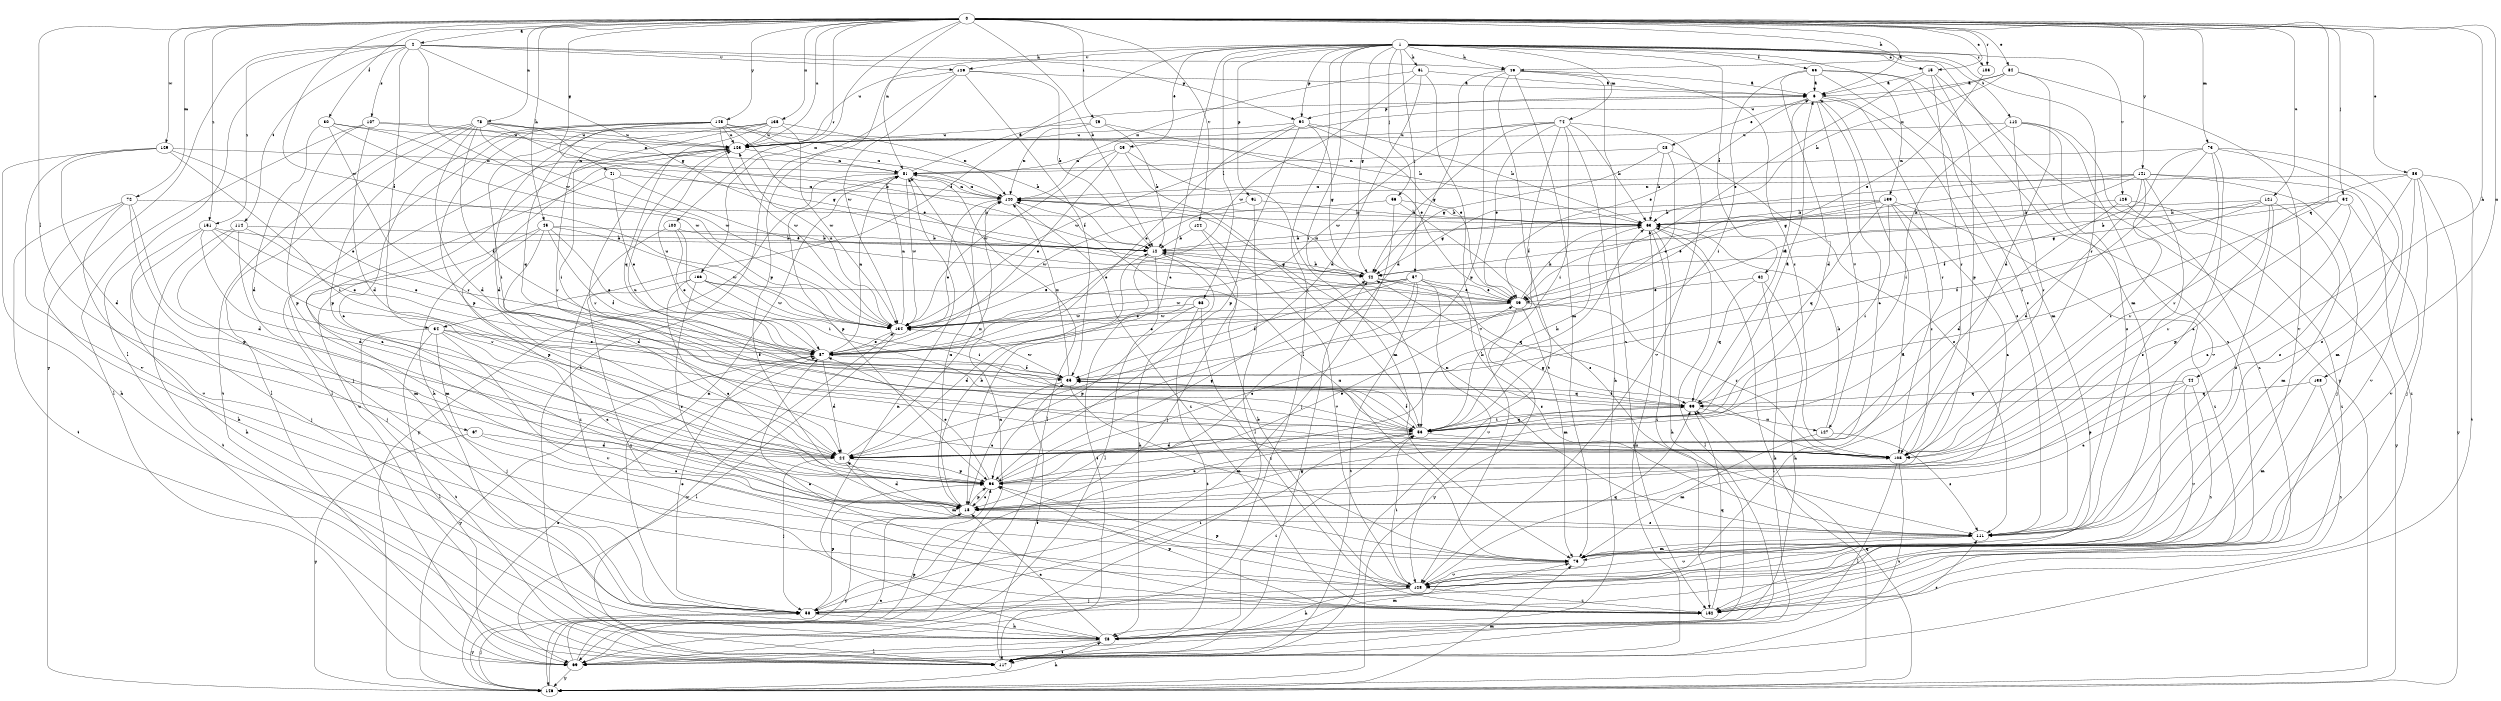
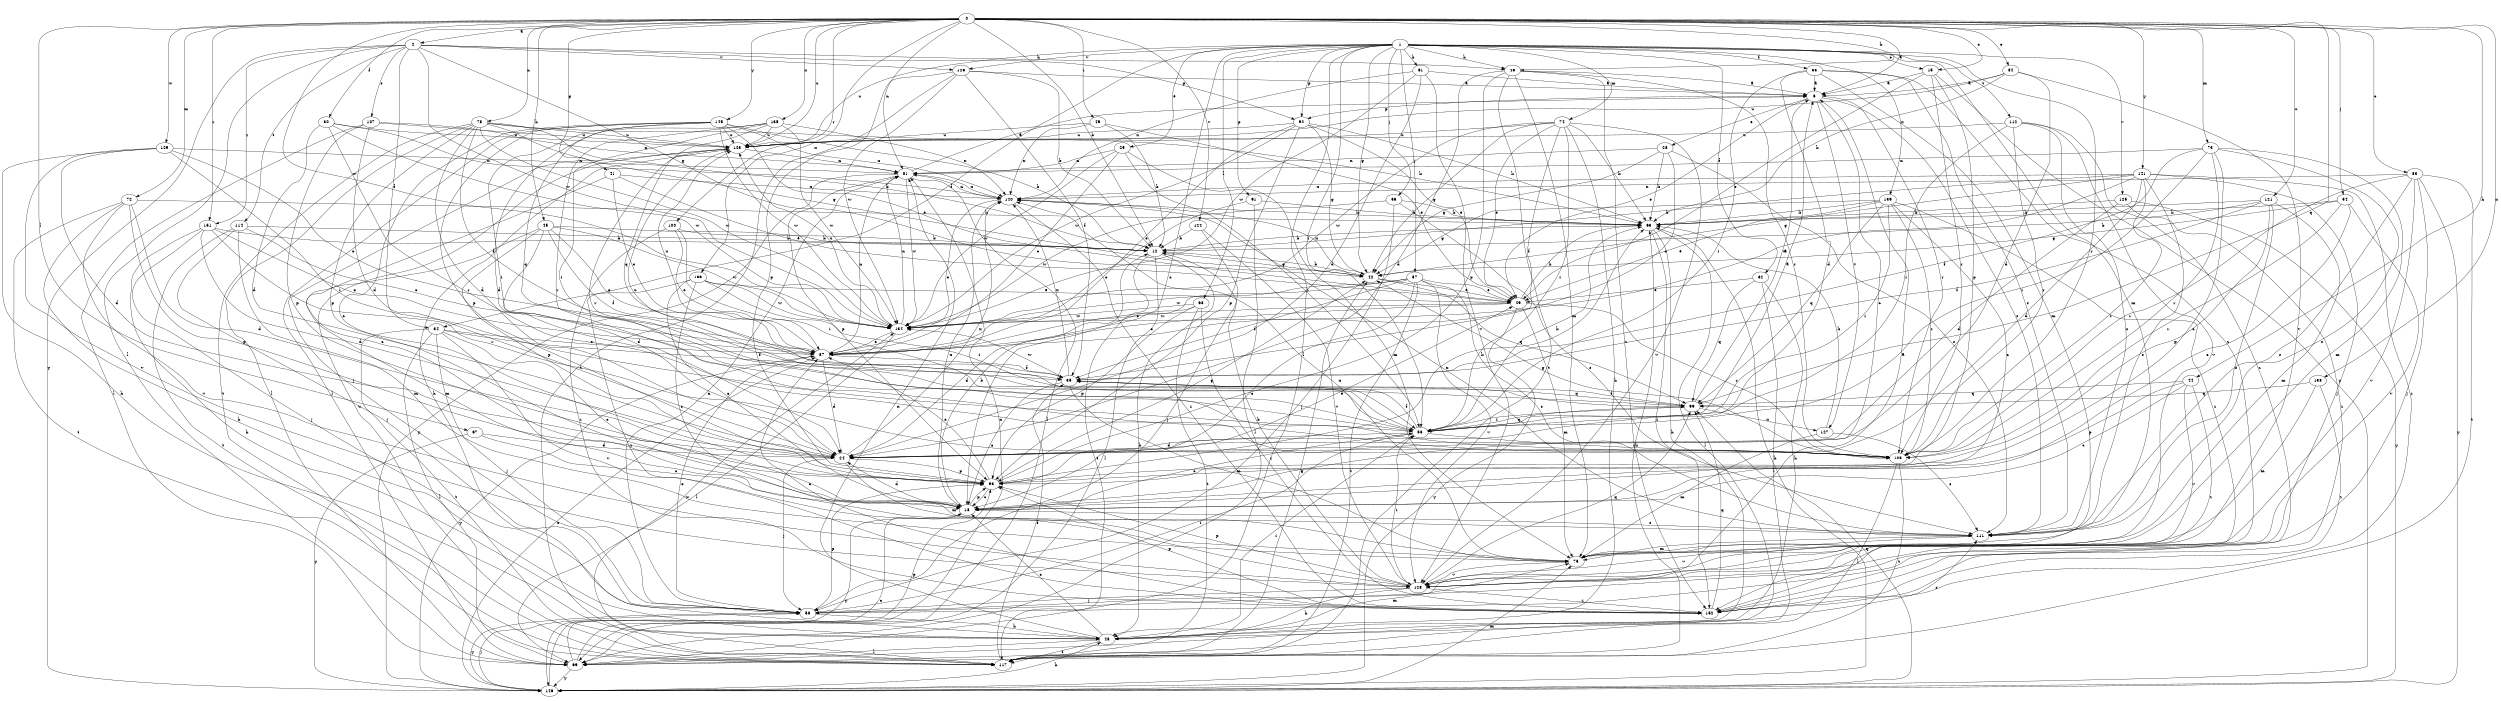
  strict digraph {
    0
    2
    6
    12
    15
    30
    41
    44
    45
    46
    49
    54
    67
    72
    73
    78
    81
    83
    84
    99
    100
-   103
    121
    123
    124
    129
    134
    135
    136
    138
    141
    145
    151
    34
    42
    69
    92
    126
    107
    114
    146
    18
    105
    28
    29
    111
    127
    48
    117
    93
    24
    140
    87
    152
    128
    75
    35
    63
    53
    58
    1
    25
    32
    33
    56
    57
    61
    68
    74
    91
    112
    125
    139
    0 -> 2 [label=a]
    0 -> 6 [label=a]
    0 -> 12 [label=b]
    0 -> 15 [label=c]
    0 -> 30 [label=f]
    0 -> 41 [label=g]
    0 -> 44 [label=h]
    0 -> 45 [label=h]
    0 -> 46 [label=h]
    0 -> 49 [label=i]
    0 -> 54 [label=j]
    0 -> 67 [label=l]
    0 -> 72 [label=m]
    0 -> 73 [label=m]
    0 -> 78 [label=n]
    0 -> 81 [label=n]
    0 -> 83 [label=o]
    0 -> 84 [label=o]
    0 -> 99 [label=q]
    0 -> 100 [label=r]
-   0 -> 103 [label=r]
    0 -> 121 [label=u]
    0 -> 123 [label=u]
    0 -> 124 [label=v]
    0 -> 129 [label=w]
    0 -> 134 [label=w]
    0 -> 135 [label=x]
    0 -> 136 [label=x]
    0 -> 138 [label=x]
    0 -> 141 [label=y]
    0 -> 145 [label=y]
    0 -> 151 [label=z]
    2 -> 46 [label=h]
    2 -> 134 [label=w]
    2 -> 151 [label=z]
    2 -> 34 [label=f]
    2 -> 42 [label=g]
    2 -> 69 [label=l]
    2 -> 92 [label=p]
    2 -> 126 [label=v]
    2 -> 107 [label=s]
    2 -> 114 [label=t]
    2 -> 146 [label=y]
    6 -> 92 [label=p]
    6 -> 18 [label=c]
    6 -> 105 [label=r]
    6 -> 28 [label=e]
    6 -> 29 [label=e]
    6 -> 111 [label=s]
    6 -> 127 [label=v]
    12 -> 42 [label=g]
    12 -> 69 [label=l]
    12 -> 48 [label=h]
    12 -> 117 [label=t]
    15 -> 6 [label=a]
    15 -> 146 [label=y]
    15 -> 105 [label=r]
    15 -> 29 [label=e]
    15 -> 93 [label=p]
    30 -> 123 [label=u]
    30 -> 134 [label=w]
    30 -> 105 [label=r]
    30 -> 24 [label=d]
    30 -> 140 [label=x]
    41 -> 18 [label=c]
    41 -> 29 [label=e]
    41 -> 140 [label=x]
    41 -> 87 [label=o]
    44 -> 99 [label=q]
    44 -> 18 [label=c]
    44 -> 93 [label=p]
    44 -> 152 [label=z]
    44 -> 128 [label=v]
    45 -> 12 [label=b]
    45 -> 134 [label=w]
    45 -> 93 [label=p]
    45 -> 24 [label=d]
    45 -> 87 [label=o]
    45 -> 75 [label=m]
    45 -> 35 [label=f]
    46 -> 6 [label=a]
    46 -> 105 [label=r]
    46 -> 117 [label=t]
    46 -> 93 [label=p]
    46 -> 24 [label=d]
    46 -> 152 [label=z]
    46 -> 75 [label=m]
    49 -> 12 [label=b]
    49 -> 123 [label=u]
    49 -> 29 [label=e]
    49 -> 140 [label=x]
    54 -> 42 [label=g]
    54 -> 18 [label=c]
    54 -> 105 [label=r]
    54 -> 128 [label=v]
    54 -> 63 [label=k]
    67 -> 146 [label=y]
    67 -> 18 [label=c]
    67 -> 24 [label=d]
    72 -> 48 [label=h]
    72 -> 117 [label=t]
    72 -> 93 [label=p]
    72 -> 24 [label=d]
    72 -> 128 [label=v]
    72 -> 63 [label=k]
    73 -> 81 [label=n]
    73 -> 18 [label=c]
    73 -> 105 [label=r]
    73 -> 111 [label=s]
    73 -> 75 [label=m]
    73 -> 35 [label=f]
    73 -> 53 [label=i]
    78 -> 12 [label=b]
    78 -> 123 [label=u]
    78 -> 134 [label=w]
    78 -> 42 [label=g]
    78 -> 69 [label=l]
    78 -> 117 [label=t]
    78 -> 93 [label=p]
    78 -> 24 [label=d]
    78 -> 35 [label=f]
    78 -> 63 [label=k]
    81 -> 6 [label=a]
    81 -> 134 [label=w]
    81 -> 69 [label=l]
    81 -> 146 [label=y]
    81 -> 93 [label=p]
    81 -> 140 [label=x]
    83 -> 146 [label=y]
    83 -> 105 [label=r]
    83 -> 111 [label=s]
    83 -> 117 [label=t]
    83 -> 140 [label=x]
    83 -> 128 [label=v]
    83 -> 58 [label=j]
    84 -> 6 [label=a]
    84 -> 123 [label=u]
    84 -> 24 [label=d]
    84 -> 128 [label=v]
    84 -> 63 [label=k]
    99 -> 6 [label=a]
    99 -> 127 [label=x]
    99 -> 35 [label=f]
    99 -> 53 [label=i]
    100 -> 12 [label=b]
    100 -> 87 [label=o]
    100 -> 152 [label=z]
    100 -> 53 [label=i]
-   103 -> 29 [label=e]
    121 -> 12 [label=b]
    121 -> 111 [label=s]
    121 -> 93 [label=p]
    121 -> 75 [label=m]
    121 -> 35 [label=f]
    121 -> 63 [label=k]
    123 -> 81 [label=n]
    123 -> 105 [label=r]
    123 -> 48 [label=h]
    123 -> 58 [label=j]
    124 -> 12 [label=b]
    124 -> 128 [label=v]
    124 -> 58 [label=j]
    129 -> 81 [label=n]
    129 -> 48 [label=h]
    129 -> 24 [label=d]
    129 -> 87 [label=o]
    129 -> 128 [label=v]
    129 -> 53 [label=i]
    134 -> 81 [label=n]
    134 -> 123 [label=u]
    134 -> 69 [label=l]
    134 -> 87 [label=o]
    135 -> 99 [label=q]
    135 -> 123 [label=u]
    135 -> 134 [label=w]
    135 -> 105 [label=r]
    135 -> 24 [label=d]
    135 -> 140 [label=x]
    135 -> 53 [label=i]
    136 -> 134 [label=w]
    136 -> 18 [label=c]
    136 -> 29 [label=e]
    136 -> 111 [label=s]
    136 -> 152 [label=z]
    136 -> 53 [label=i]
    138 -> 99 [label=q]
    138 -> 152 [label=z]
    138 -> 75 [label=m]
    141 -> 12 [label=b]
    141 -> 134 [label=w]
    141 -> 42 [label=g]
    141 -> 105 [label=r]
    141 -> 111 [label=s]
    141 -> 24 [label=d]
    141 -> 140 [label=x]
    141 -> 152 [label=z]
    141 -> 58 [label=j]
    145 -> 12 [label=b]
    145 -> 99 [label=q]
    145 -> 123 [label=u]
    145 -> 134 [label=w]
    145 -> 69 [label=l]
    145 -> 18 [label=c]
    145 -> 29 [label=e]
    145 -> 93 [label=p]
    145 -> 140 [label=x]
    145 -> 53 [label=i]
    151 -> 12 [label=b]
    151 -> 105 [label=r]
    151 -> 48 [label=h]
    151 -> 24 [label=d]
    151 -> 87 [label=o]
    151 -> 58 [label=j]
    34 -> 69 [label=l]
    34 -> 18 [label=c]
    34 -> 117 [label=t]
    34 -> 87 [label=o]
    34 -> 128 [label=v]
    34 -> 35 [label=f]
    34 -> 58 [label=j]
    42 -> 12 [label=b]
    42 -> 99 [label=q]
    42 -> 29 [label=e]
    42 -> 140 [label=x]
    69 -> 81 [label=n]
    69 -> 146 [label=y]
    69 -> 93 [label=p]
    92 -> 123 [label=u]
    92 -> 134 [label=w]
    92 -> 42 [label=g]
    92 -> 29 [label=e]
    92 -> 93 [label=p]
    92 -> 87 [label=o]
    92 -> 63 [label=k]
    126 -> 6 [label=a]
    126 -> 12 [label=b]
    126 -> 134 [label=w]
    126 -> 117 [label=t]
    126 -> 93 [label=p]
    126 -> 35 [label=f]
    107 -> 81 [label=n]
    107 -> 123 [label=u]
    107 -> 69 [label=l]
    107 -> 93 [label=p]
    107 -> 24 [label=d]
    114 -> 12 [label=b]
    114 -> 117 [label=t]
    114 -> 87 [label=o]
    114 -> 75 [label=m]
    114 -> 58 [label=j]
    146 -> 99 [label=q]
    146 -> 18 [label=c]
    146 -> 48 [label=h]
    146 -> 87 [label=o]
    146 -> 75 [label=m]
    146 -> 63 [label=k]
    146 -> 58 [label=j]
    18 -> 12 [label=b]
    18 -> 146 [label=y]
    18 -> 111 [label=s]
    18 -> 93 [label=p]
    18 -> 24 [label=d]
    18 -> 140 [label=x]
    105 -> 42 [label=g]
    105 -> 69 [label=l]
    105 -> 117 [label=t]
    28 -> 81 [label=n]
    28 -> 42 [label=g]
    28 -> 111 [label=s]
    28 -> 87 [label=o]
    28 -> 63 [label=k]
    29 -> 134 [label=w]
    29 -> 146 [label=y]
    29 -> 105 [label=r]
    29 -> 87 [label=o]
    29 -> 75 [label=m]
    29 -> 63 [label=k]
    111 -> 140 [label=x]
    111 -> 128 [label=v]
    111 -> 75 [label=m]
    127 -> 111 [label=s]
    127 -> 75 [label=m]
    127 -> 63 [label=k]
    48 -> 81 [label=n]
    48 -> 69 [label=l]
    48 -> 18 [label=c]
    48 -> 111 [label=s]
    48 -> 117 [label=t]
    48 -> 75 [label=m]
    48 -> 53 [label=i]
    117 -> 123 [label=u]
    117 -> 134 [label=w]
    117 -> 42 [label=g]
    117 -> 35 [label=f]
    117 -> 63 [label=k]
    93 -> 42 [label=g]
    93 -> 18 [label=c]
    93 -> 29 [label=e]
    93 -> 87 [label=o]
    93 -> 63 [label=k]
    24 -> 93 [label=p]
    24 -> 140 [label=x]
    24 -> 75 [label=m]
    24 -> 58 [label=j]
    140 -> 81 [label=n]
    140 -> 87 [label=o]
    140 -> 152 [label=z]
    140 -> 63 [label=k]
    87 -> 81 [label=n]
    87 -> 123 [label=u]
    87 -> 146 [label=y]
    87 -> 24 [label=d]
    87 -> 35 [label=f]
    152 -> 99 [label=q]
    152 -> 93 [label=p]
    152 -> 87 [label=o]
    128 -> 12 [label=b]
    128 -> 99 [label=q]
    128 -> 48 [label=h]
    128 -> 93 [label=p]
    128 -> 152 [label=z]
    128 -> 53 [label=i]
    128 -> 58 [label=j]
    75 -> 140 [label=x]
    75 -> 128 [label=v]
    35 -> 99 [label=q]
    35 -> 134 [label=w]
    35 -> 18 [label=c]
    35 -> 140 [label=x]
    35 -> 75 [label=m]
    63 -> 12 [label=b]
    63 -> 69 [label=l]
    63 -> 48 [label=h]
    63 -> 152 [label=z]
    53 -> 6 [label=a]
    53 -> 99 [label=q]
    53 -> 123 [label=u]
    53 -> 18 [label=c]
    53 -> 105 [label=r]
    53 -> 24 [label=d]
    53 -> 35 [label=f]
    53 -> 63 [label=k]
    58 -> 6 [label=a]
    58 -> 81 [label=n]
    58 -> 146 [label=y]
    58 -> 48 [label=h]
    58 -> 93 [label=p]
    58 -> 87 [label=o]
    58 -> 53 [label=i]
    1 -> 15 [label=c]
    1 -> 46 [label=h]
-   1 -> 103 [label=r]
    1 -> 123 [label=u]
    1 -> 34 [label=f]
    1 -> 42 [label=g]
    1 -> 69 [label=l]
    1 -> 92 [label=p]
    1 -> 126 [label=v]
    1 -> 18 [label=c]
    1 -> 105 [label=r]
    1 -> 75 [label=m]
    1 -> 53 [label=i]
    1 -> 25 [label=e]
    1 -> 32 [label=f]
    1 -> 33 [label=f]
    1 -> 56 [label=j]
    1 -> 57 [label=j]
    1 -> 61 [label=k]
    1 -> 68 [label=l]
    1 -> 74 [label=m]
    1 -> 91 [label=p]
    1 -> 112 [label=t]
    1 -> 125 [label=v]
    1 -> 139 [label=x]
    25 -> 81 [label=n]
    25 -> 134 [label=w]
    25 -> 87 [label=o]
    25 -> 75 [label=m]
    25 -> 53 [label=i]
    32 -> 99 [label=q]
    32 -> 69 [label=l]
    32 -> 29 [label=e]
    32 -> 48 [label=h]
    33 -> 6 [label=a]
    33 -> 111 [label=s]
    33 -> 24 [label=d]
    33 -> 152 [label=z]
    33 -> 75 [label=m]
    33 -> 53 [label=i]
    56 -> 134 [label=w]
    56 -> 111 [label=s]
    56 -> 63 [label=k]
    56 -> 58 [label=j]
    57 -> 134 [label=w]
    57 -> 18 [label=c]
    57 -> 29 [label=e]
    57 -> 111 [label=s]
    57 -> 117 [label=t]
    57 -> 87 [label=o]
    57 -> 128 [label=v]
    57 -> 35 [label=f]
    61 -> 6 [label=a]
    61 -> 134 [label=w]
    61 -> 24 [label=d]
    61 -> 140 [label=x]
    61 -> 128 [label=v]
    68 -> 134 [label=w]
    68 -> 117 [label=t]
    68 -> 93 [label=p]
    68 -> 24 [label=d]
    68 -> 152 [label=z]
    74 -> 123 [label=u]
    74 -> 134 [label=w]
    74 -> 42 [label=g]
    74 -> 29 [label=e]
    74 -> 48 [label=h]
    74 -> 128 [label=v]
    74 -> 35 [label=f]
    74 -> 63 [label=k]
    74 -> 53 [label=i]
    91 -> 69 [label=l]
    91 -> 87 [label=o]
    91 -> 63 [label=k]
    112 -> 123 [label=u]
    112 -> 105 [label=r]
    112 -> 111 [label=s]
    112 -> 152 [label=z]
    112 -> 128 [label=v]
    112 -> 53 [label=i]
    125 -> 146 [label=y]
    125 -> 24 [label=d]
    125 -> 152 [label=z]
    125 -> 63 [label=k]
    139 -> 99 [label=q]
    139 -> 42 [label=g]
    139 -> 18 [label=c]
    139 -> 105 [label=r]
    139 -> 29 [label=e]
    139 -> 152 [label=z]
    139 -> 63 [label=k]
    139 -> 53 [label=i]
  }
